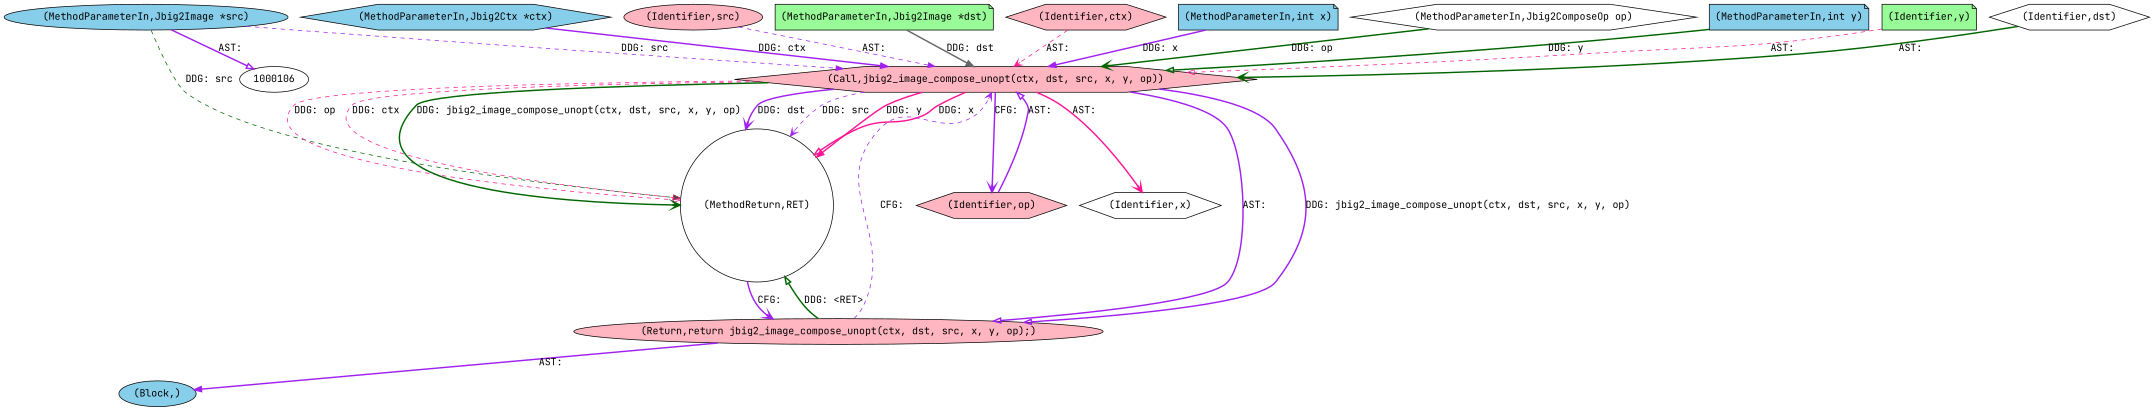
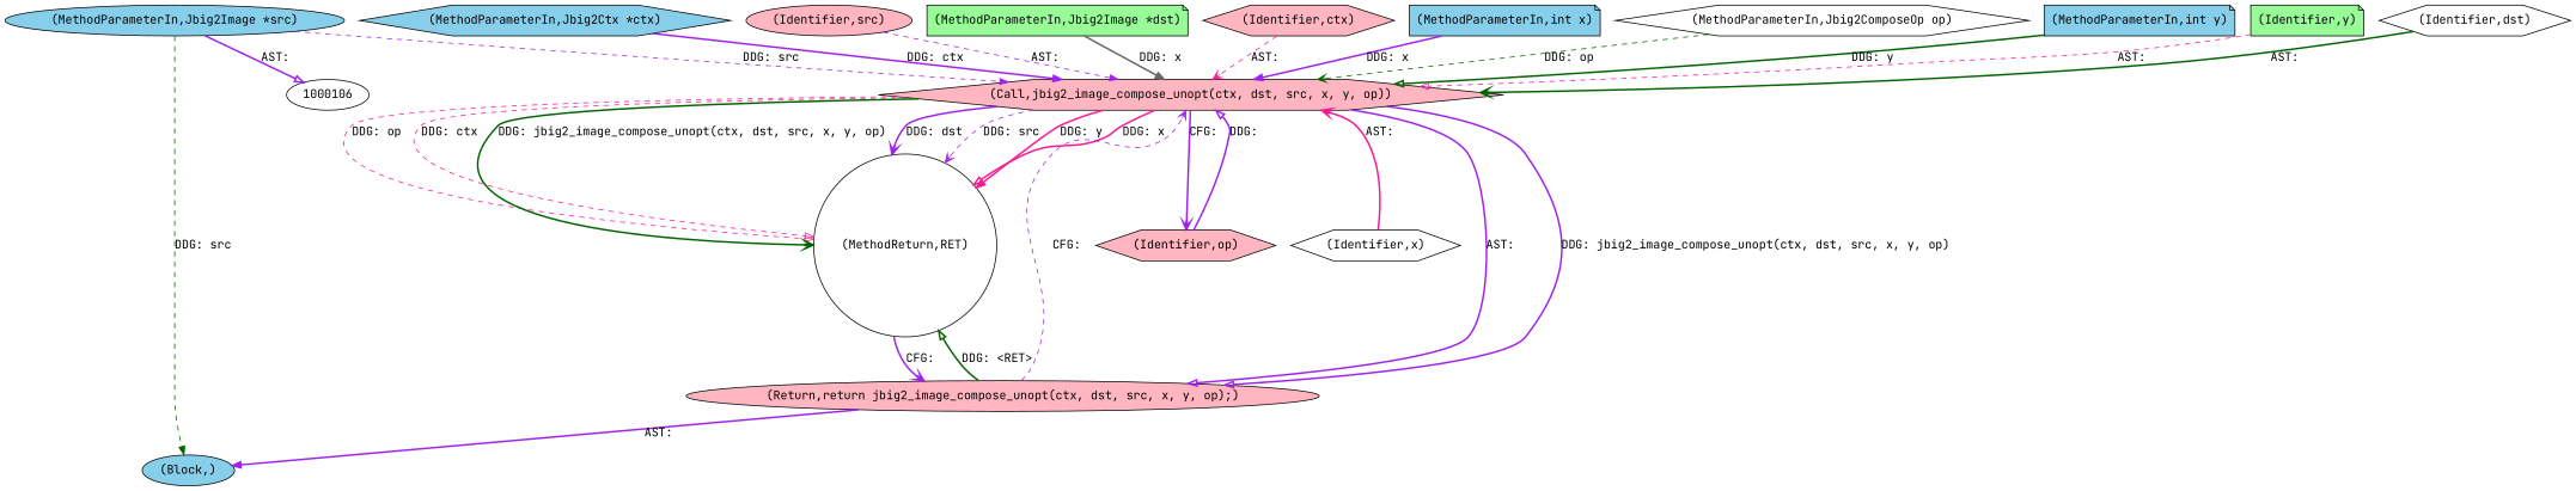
  digraph {
    fontname="JetBrains Mono"
    node [fillcolor=skyblue fontname="JetBrains Mono" shape=hexagon style=filled]
    edge [arrowhead=onormal color=purple fontname="JetBrains Mono" style=bold]
    n1 [label="(MethodParameterIn,Jbig2Image *src)" shape=ellipse]
    n2 [fillcolor=lightpink label="(Call,jbig2_image_compose_unopt(ctx, dst, src, x, y, op))"]
    n3 [fillcolor=white label="(MethodReturn,RET)" shape=circle]
    1000106 [fillcolor=white shape=ellipse]
    n5 [fillcolor=lightpink label="(Return,return jbig2_image_compose_unopt(ctx, dst, src, x, y, op);)" shape=ellipse]
    n6 [fillcolor=lightpink label="(Identifier,op)"]
    n7 [label="(Block,)" shape=ellipse]
    n8 [label="(MethodParameterIn,Jbig2Ctx *ctx)"]
    n9 [fillcolor=lightpink label="(Identifier,src)" shape=ellipse]
    n10 [fillcolor=white label="(Identifier,x)"]
    n11 [fillcolor=palegreen label="(MethodParameterIn,Jbig2Image *dst)" shape=note]
    n12 [fillcolor=lightpink label="(Identifier,ctx)"]
    n13 [label="(MethodParameterIn,int x)" shape=note]
    n14 [fillcolor=white label="(MethodParameterIn,Jbig2ComposeOp op)"]
    n15 [label="(MethodParameterIn,int y)" shape=note]
    n16 [fillcolor=palegreen label="(Identifier,y)" shape=note]
    n17 [fillcolor=white label="(Identifier,dst)"]
    n1 -> n2 [arrowhead=normal label="DDG: src" style=dashed]
-   n1 -> n3 [arrowhead=normal color=darkgreen label="DDG: src" style=dashed]
+   n1 -> n7 [arrowhead=normal color=darkgreen label="DDG: src" style=dashed]
    n1 -> 1000106 [label="AST: "]
    n2 -> n3 [color=deeppink label="DDG: op" style=dashed]
    n2 -> n3 [color=deeppink label="DDG: ctx" style=dashed]
    n2 -> n3 [arrowhead=vee color=darkgreen label="DDG: jbig2_image_compose_unopt(ctx, dst, src, x, y, op)"]
    n2 -> n3 [arrowhead=vee label="DDG: dst"]
    n2 -> n3 [arrowhead=vee label="DDG: src" style=dashed]
    n2 -> n3 [arrowhead=normal color=deeppink label="DDG: y"]
    n2 -> n3 [color=deeppink label="DDG: x"]
    n2 -> n5 [label="AST: "]
    n2 -> n5 [label="DDG: jbig2_image_compose_unopt(ctx, dst, src, x, y, op)"]
    n2 -> n6 [arrowhead=vee label="CFG: "]
    n3 -> n5 [arrowhead=vee label="CFG: "]
    n5 -> n2 [arrowhead=vee label="CFG: " style=dashed]
    n5 -> n3 [color=darkgreen label="DDG: <RET>"]
    n5 -> n7 [arrowhead=normal label="AST: "]
-   n6 -> n2 [label="AST: "]
+   n6 -> n2 [label="DDG: "]
    n8 -> n2 [arrowhead=normal label="DDG: ctx"]
    n9 -> n2 [arrowhead=normal label="AST: " style=dashed]
-   n2 -> n10 [arrowhead=vee color=deeppink label="AST: "]
-   n11 -> n2 [arrowhead=normal color=gray40 label="DDG: dst"]
+   n10 -> n2 [arrowhead=vee color=deeppink label="AST: "]
+   n11 -> n2 [arrowhead=normal color=gray40 label="DDG: x"]
    n12 -> n2 [arrowhead=vee color=deeppink label="AST: " style=dashed]
    n13 -> n2 [arrowhead=normal label="DDG: x"]
-   n14 -> n2 [arrowhead=vee color=darkgreen label="DDG: op"]
+   n14 -> n2 [arrowhead=vee color=darkgreen label="DDG: op" style=dashed]
    n15 -> n2 [color=darkgreen label="DDG: y"]
    n16 -> n2 [color=deeppink label="AST: " style=dashed]
    n17 -> n2 [arrowhead=vee color=darkgreen label="AST: "]
  }
